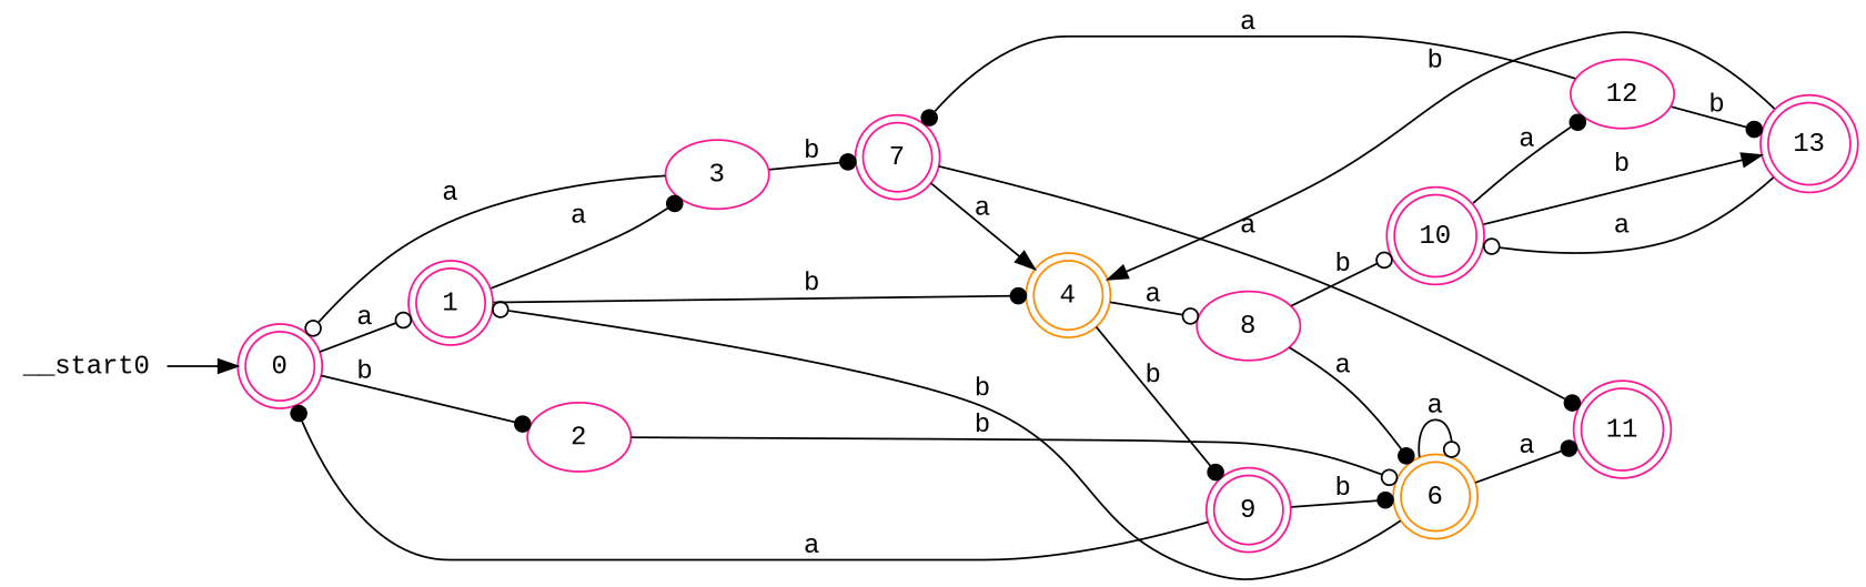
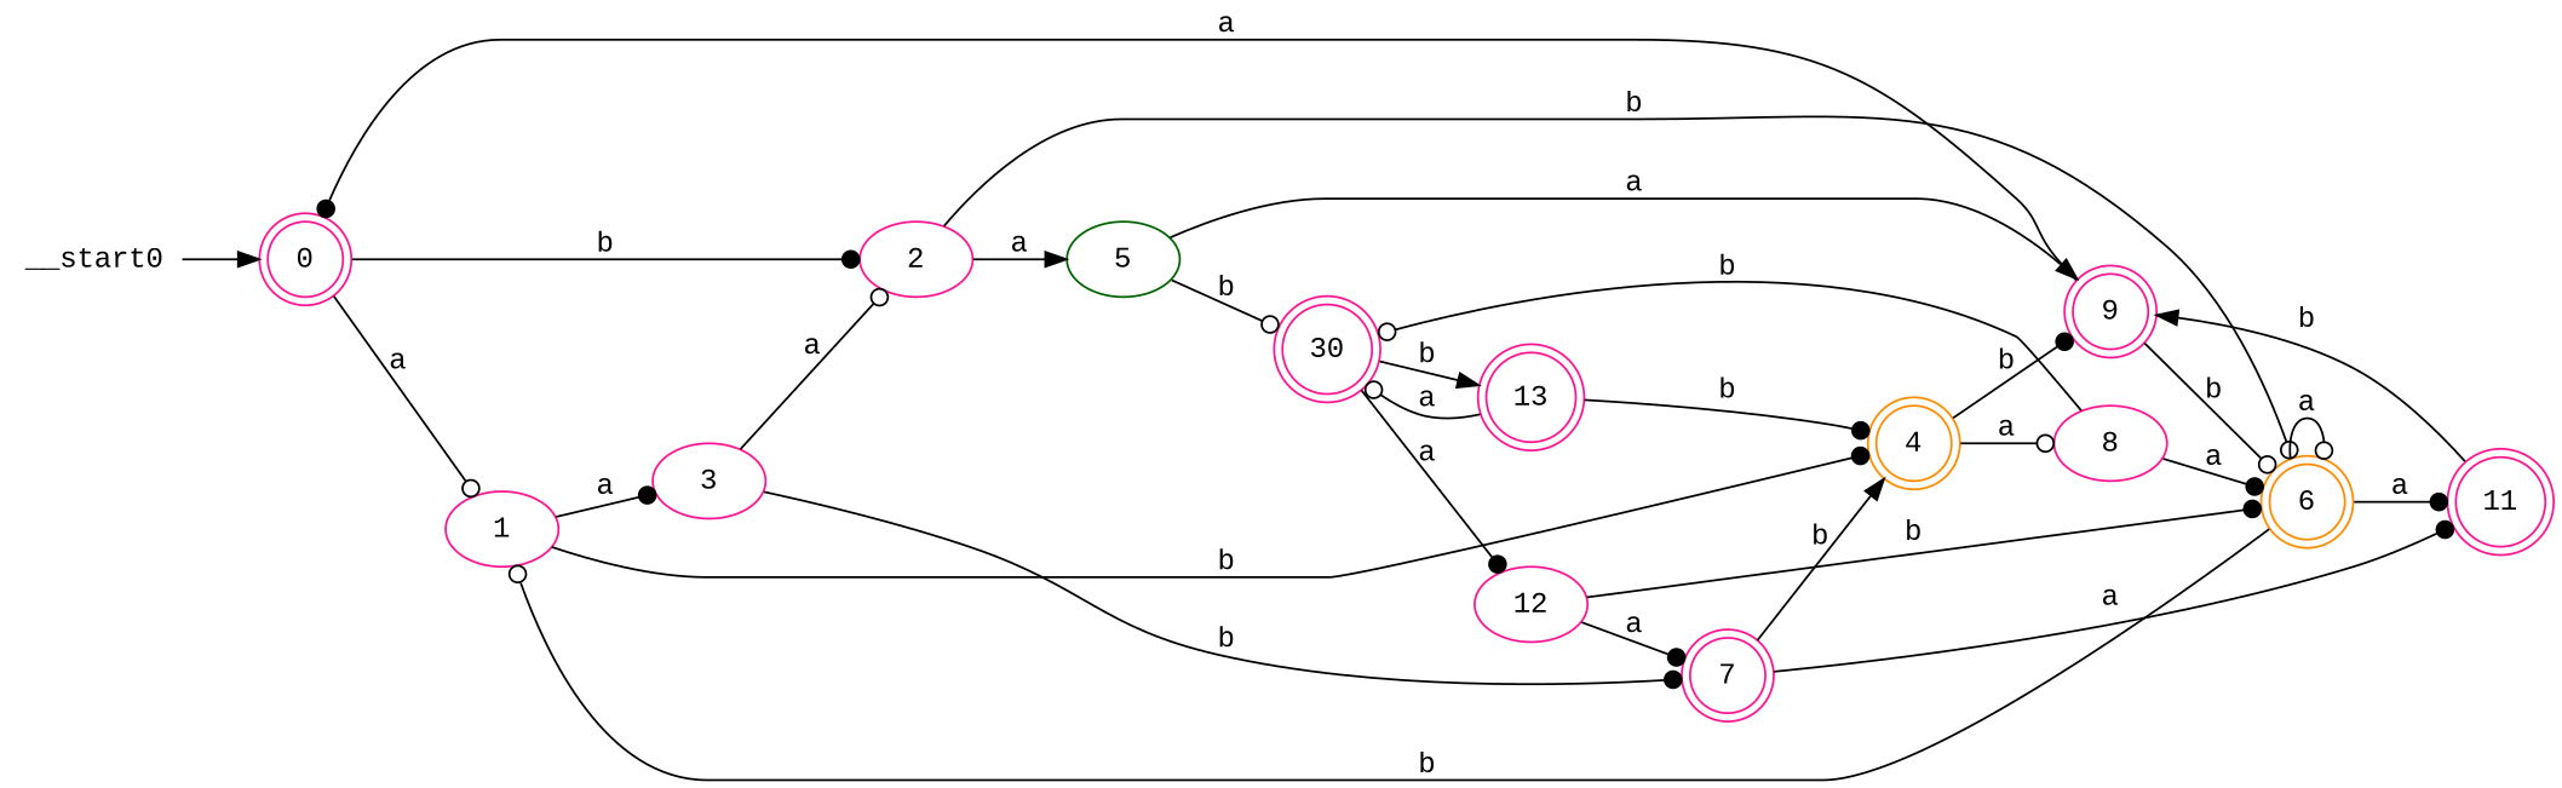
  digraph {
    fontname="Liberation Mono"
    rankdir=LR
    node [color=deeppink fontname="Liberation Mono" shape=doublecircle]
    edge [arrowhead=dot fontname="Liberation Mono"]
    __start0 [color=darkgreen shape=none]
    0
-   1
+   1 [shape=ellipse]
    2 [shape=""]
    3 [shape=""]
    4 [color=darkorange]
+   5 [color=darkgreen shape=""]
    6 [color=darkorange]
    7
    8 [shape=""]
    9
-   10
+   10 [label=30]
    11
    12 [shape=""]
    13
    __start0 -> 0 [arrowhead=normal]
    0 -> 1 [arrowhead=odot label=a]
    0 -> 2 [label=b]
    1 -> 3 [label=a]
    1 -> 4 [label=b]
+   2 -> 5 [arrowhead=normal label=a]
    2 -> 6 [arrowhead=odot label=b]
-   3 -> 0 [arrowhead=odot label=a]
+   3 -> 2 [arrowhead=odot label=a]
    3 -> 7 [label=b]
    4 -> 8 [arrowhead=odot label=a]
    4 -> 9 [label=b]
+   5 -> 9 [arrowhead=normal label=a]
+   5 -> 10 [arrowhead=odot label=b]
    6 -> 1 [arrowhead=odot label=b]
    6 -> 6 [arrowhead=odot label=a]
    6 -> 11 [label=a]
-   7 -> 4 [arrowhead=normal label=a]
+   7 -> 4 [arrowhead=normal label=b]
    7 -> 11 [label=a]
    8 -> 6 [label=a]
    8 -> 10 [arrowhead=odot label=b]
    9 -> 0 [label=a]
-   9 -> 6 [label=b]
+   9 -> 6 [arrowhead=odot label=b]
    10 -> 12 [label=a]
    10 -> 13 [arrowhead=normal label=b]
+   11 -> 9 [arrowhead=normal label=b]
    12 -> 7 [label=a]
-   12 -> 13 [label=b]
-   13 -> 4 [arrowhead=normal label=b]
+   12 -> 6 [label=b]
+   13 -> 4 [label=b]
    13 -> 10 [arrowhead=odot label=a]
  }
